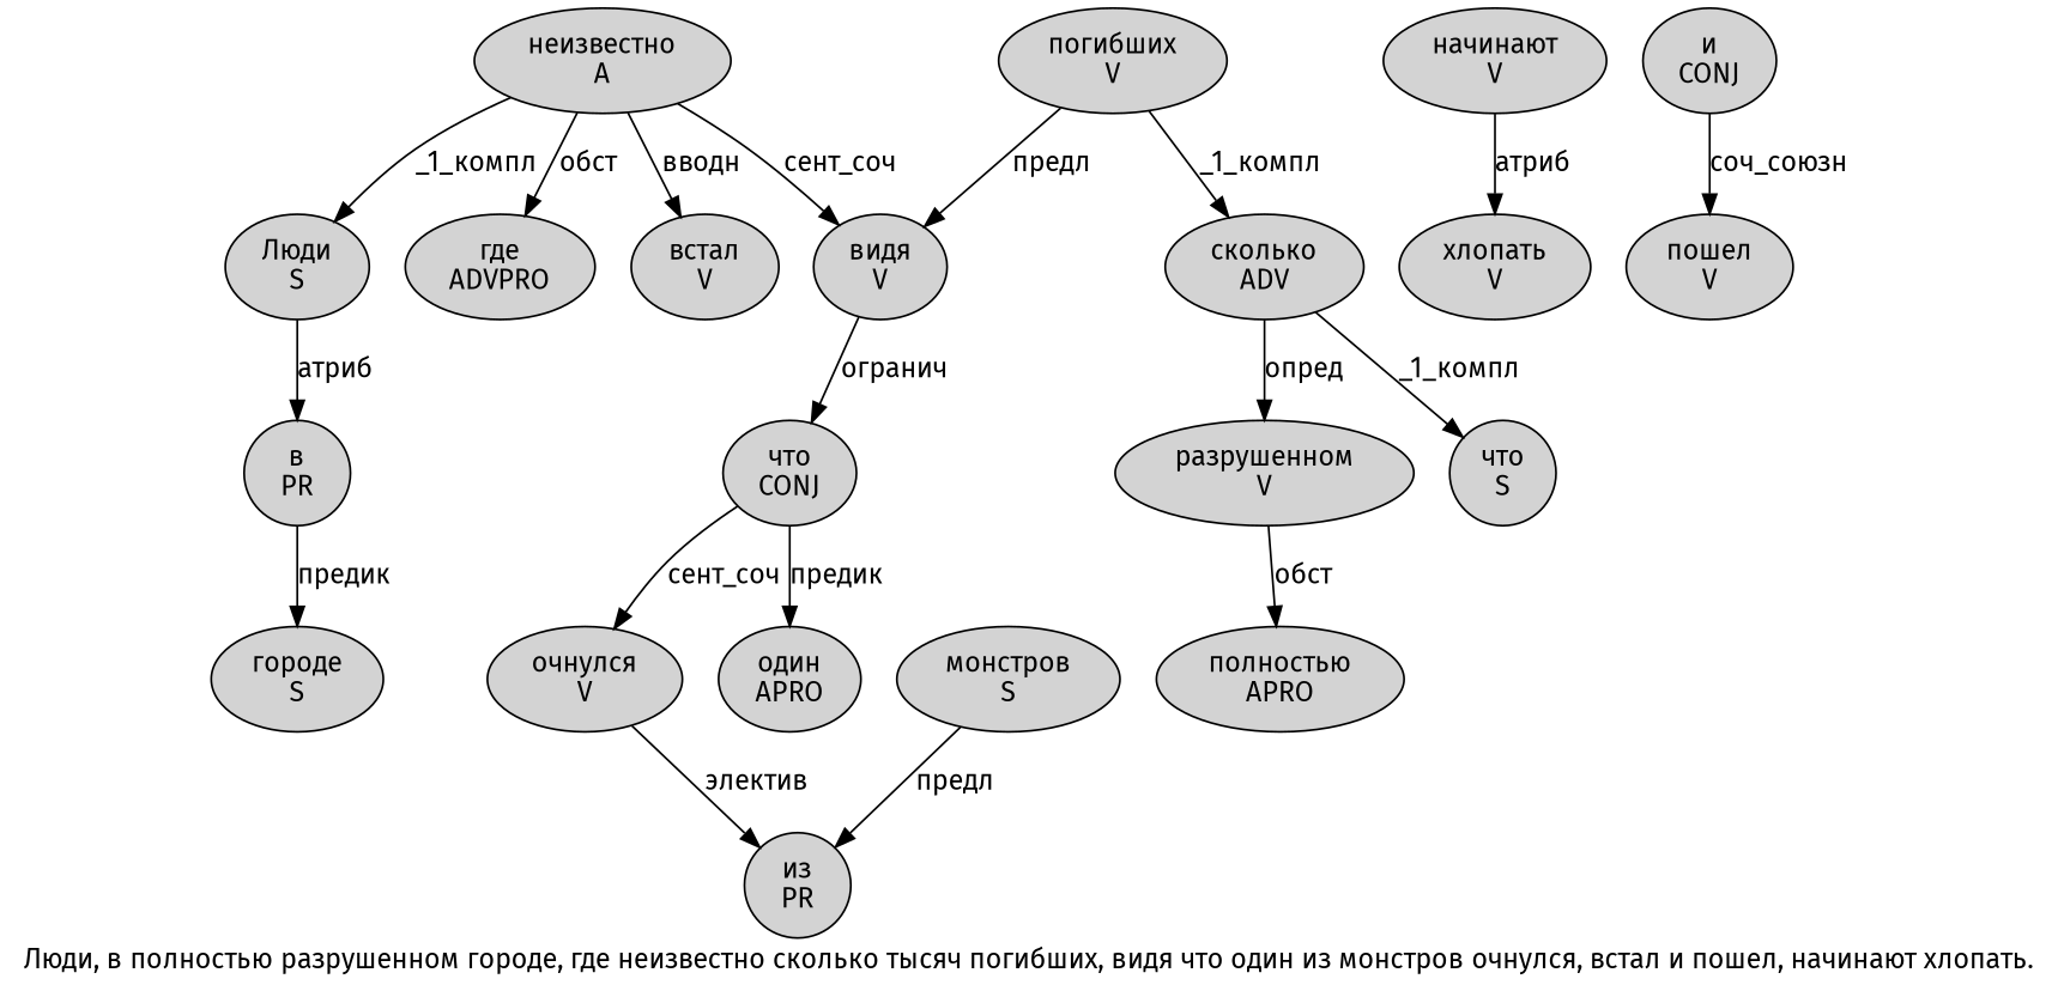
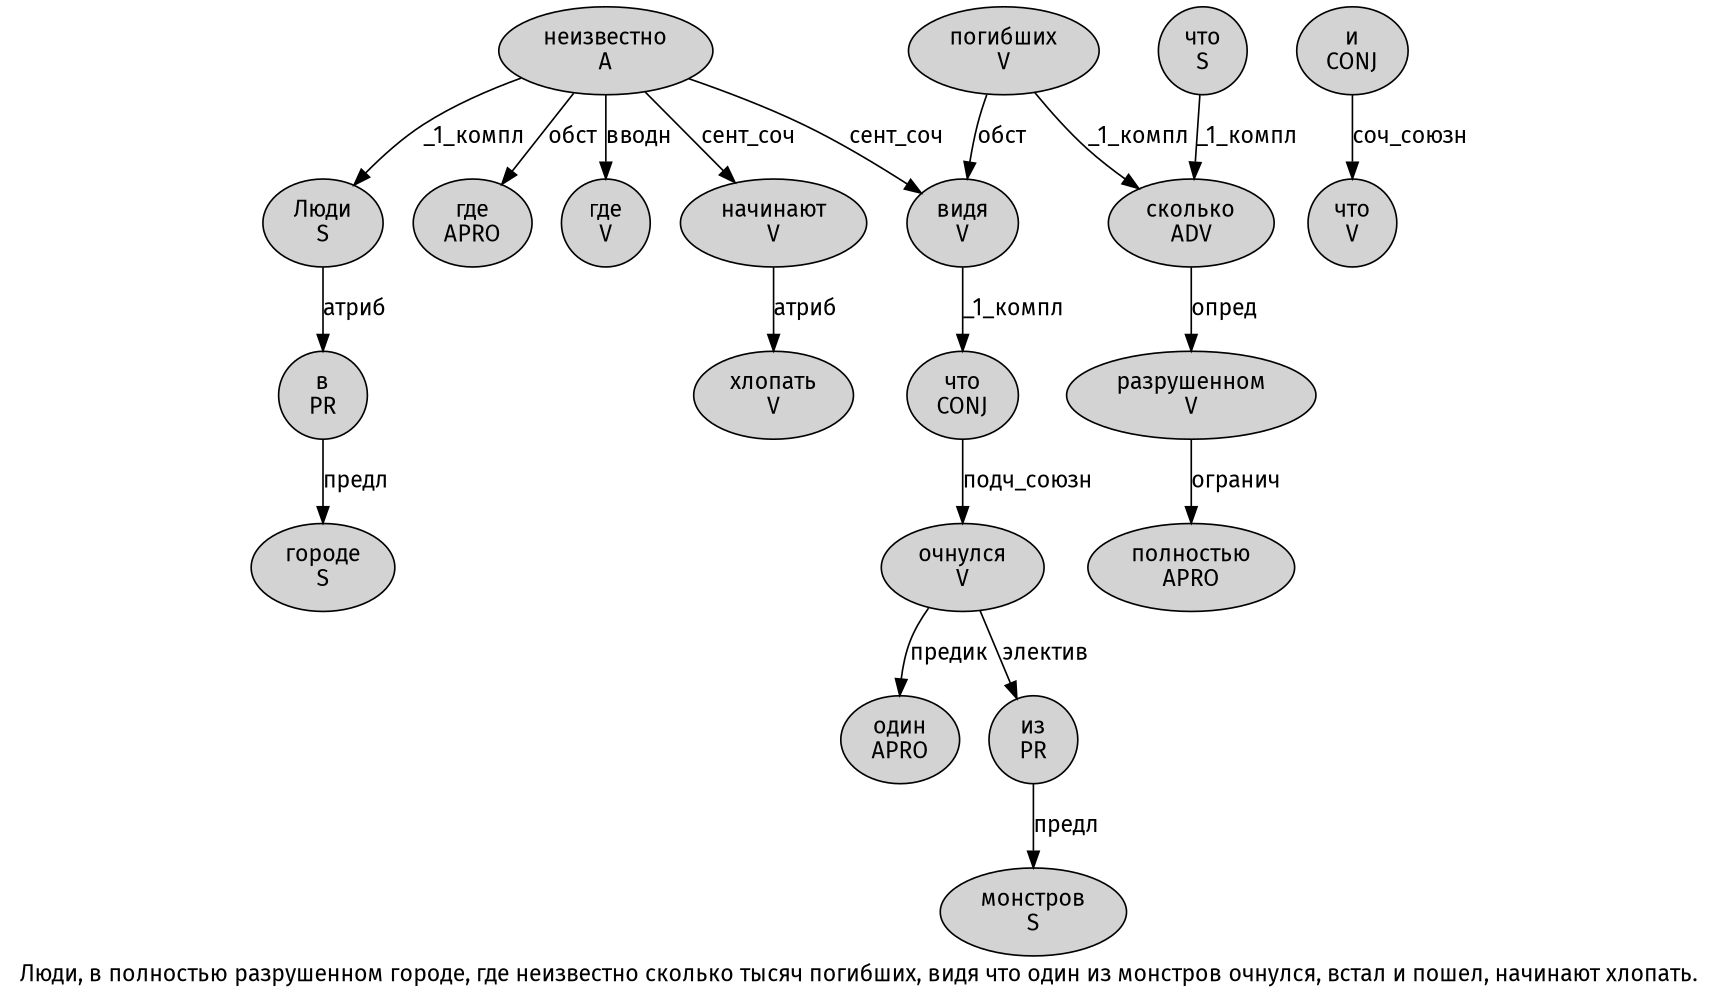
  digraph {
    fontname="Fira Sans"
    label="Люди, в полностью разрушенном городе, где неизвестно сколько тысяч погибших, видя что один из монстров очнулся, встал и пошел, начинают хлопать."
    node [fillcolor=lightgray fontname="Fira Sans" penwidth=1 shape=ellipse style=filled]
    edge [fontname="Fira Sans"]
    n1 [label="Люди\nS"]
    n2 [label="в\nPR"]
    n3 [label="городе\nS"]
    n4 [label="полностью\nAPRO"]
    n5 [label="разрушенном\nV"]
-   n6 [label="где\nADVPRO"]
+   n6 [label="где\nAPRO"]
    n7 [label="неизвестно\nA"]
-   n8 [label="встал\nV"]
+   n8 [label="где\nV"]
    n9 [label="начинают\nV"]
    n10 [label="видя\nV"]
    n11 [label="погибших\nV"]
    n12 [label="сколько\nADV"]
    n13 [label="хлопать\nV"]
    n14 [label="что\nS"]
    n15 [label="что\nCONJ"]
    n16 [label="очнулся\nV"]
    n17 [label="один\nAPRO"]
    n18 [label="из\nPR"]
    n19 [label="монстров\nS"]
    n20 [label="и\nCONJ"]
-   n21 [label="пошел\nV"]
+   n21 [label="что\nV"]
    n1 -> n2 [label="атриб"]
-   n2 -> n3 [label="предик"]
-   n5 -> n4 [label="обст"]
+   n2 -> n3 [label="предл"]
+   n5 -> n4 [label="огранич"]
    n7 -> n1 [label="_1_компл"]
    n7 -> n6 [label="обст"]
    n7 -> n8 [label="вводн"]
+   n7 -> n9 [label="сент_соч"]
    n7 -> n10 [label="сент_соч"]
    n9 -> n13 [label="атриб"]
-   n10 -> n15 [label="огранич"]
-   n11 -> n10 [label="предл"]
+   n10 -> n15 [label="_1_компл"]
+   n11 -> n10 [label="обст"]
    n11 -> n12 [label="_1_компл"]
    n12 -> n5 [label="опред"]
-   n12 -> n14 [label="_1_компл"]
-   n15 -> n16 [label="сент_соч"]
-   n15 -> n17 [label="предик"]
+   n14 -> n12 [label="_1_компл"]
+   n15 -> n16 [label="подч_союзн"]
+   n16 -> n17 [label="предик"]
    n16 -> n18 [label="электив"]
-   n19 -> n18 [label="предл"]
+   n18 -> n19 [label="предл"]
    n20 -> n21 [label="соч_союзн"]
  }
